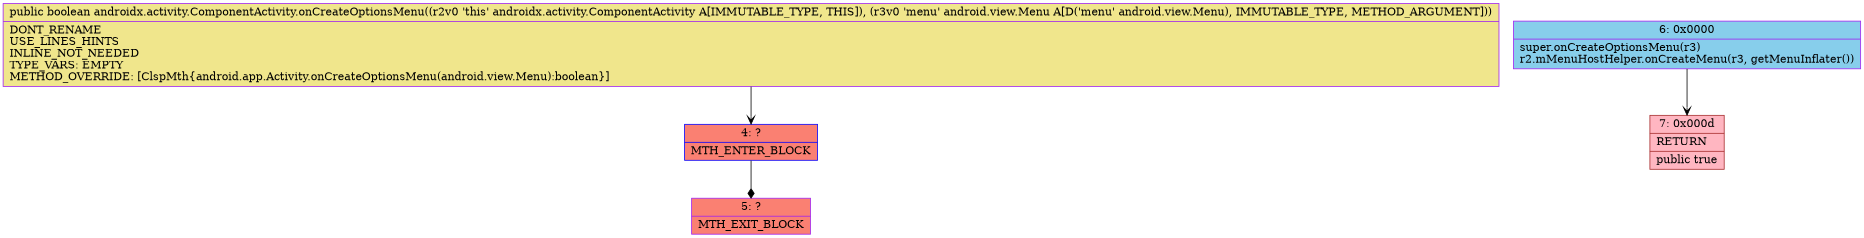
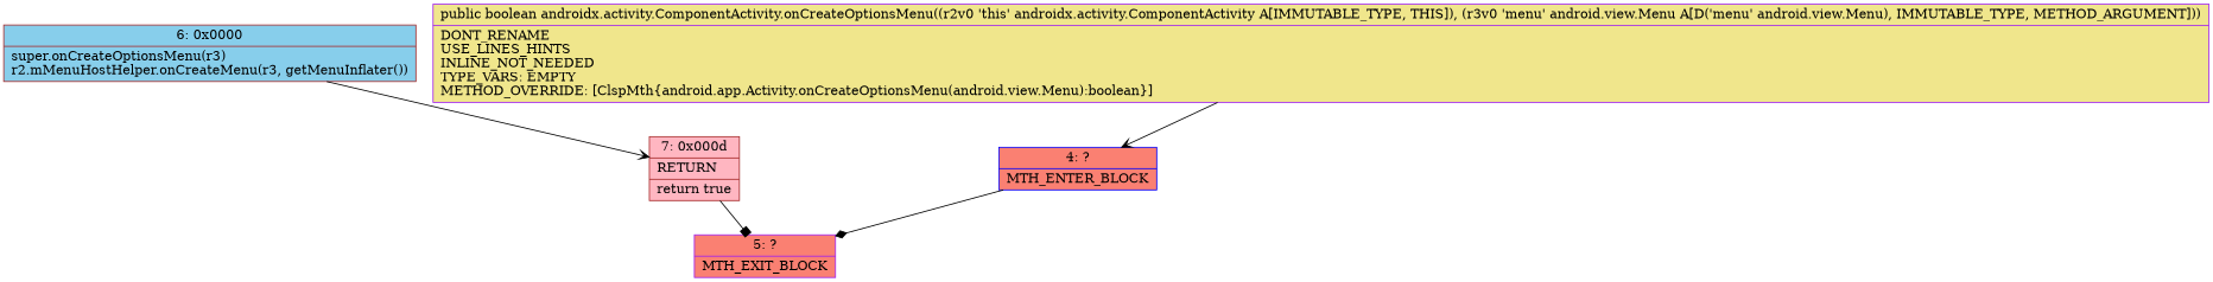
  digraph {
    node [color=purple fillcolor=salmon shape=record style=filled]
    edge [arrowhead=vee]
    n1 [color=blue label="{4\:\ ?|MTH_ENTER_BLOCK\l}"]
    n2 [label="{5\:\ ?|MTH_EXIT_BLOCK\l}"]
-   n3 [fillcolor=skyblue label="{6\:\ 0x0000|super.onCreateOptionsMenu(r3)\lr2.mMenuHostHelper.onCreateMenu(r3, getMenuInflater())\l}"]
-   n4 [color=brown fillcolor=lightpink label="{7\:\ 0x000d|RETURN\l|public true\l}"]
+   n3 [color=brown fillcolor=skyblue label="{6\:\ 0x0000|super.onCreateOptionsMenu(r3)\lr2.mMenuHostHelper.onCreateMenu(r3, getMenuInflater())\l}"]
+   n4 [color=brown fillcolor=lightpink label="{7\:\ 0x000d|RETURN\l|return true\l}"]
    n5 [fillcolor=khaki label="{public boolean androidx.activity.ComponentActivity.onCreateOptionsMenu((r2v0 'this' androidx.activity.ComponentActivity A[IMMUTABLE_TYPE, THIS]), (r3v0 'menu' android.view.Menu A[D('menu' android.view.Menu), IMMUTABLE_TYPE, METHOD_ARGUMENT]))  | DONT_RENAME\lUSE_LINES_HINTS\lINLINE_NOT_NEEDED\lTYPE_VARS: EMPTY\lMETHOD_OVERRIDE: [ClspMth\{android.app.Activity.onCreateOptionsMenu(android.view.Menu):boolean\}]\l}"]
    n1 -> n2 [arrowhead=diamond]
    n3 -> n4
+   n4 -> n2 [arrowhead=box]
    n5 -> n1
  }
